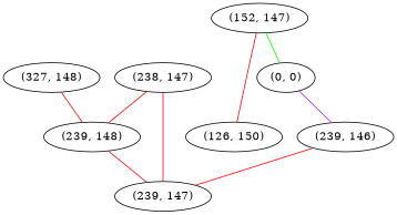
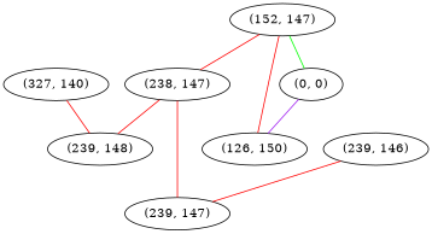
  graph {
    edge [color=red weight=1]
-   "(327, 148)"
+   "(327, 148)" [label="(327, 140)"]
    "(239, 148)"
    "(239, 147)"
    "(152, 147)"
    "(238, 147)"
    "(126, 150)"
    "(0, 0)"
    "(239, 146)"
    "(327, 148)" -- "(239, 148)"
-   "(239, 148)" -- "(239, 147)"
+   "(152, 147)" -- "(238, 147)"
    "(152, 147)" -- "(126, 150)"
    "(152, 147)" -- "(0, 0)" [color=green weight=2]
    "(238, 147)" -- "(239, 148)"
    "(238, 147)" -- "(239, 147)"
-   "(0, 0)" -- "(239, 146)" [color=purple weight=4]
+   "(0, 0)" -- "(126, 150)" [color=purple weight=4]
    "(239, 146)" -- "(239, 147)"
  }
